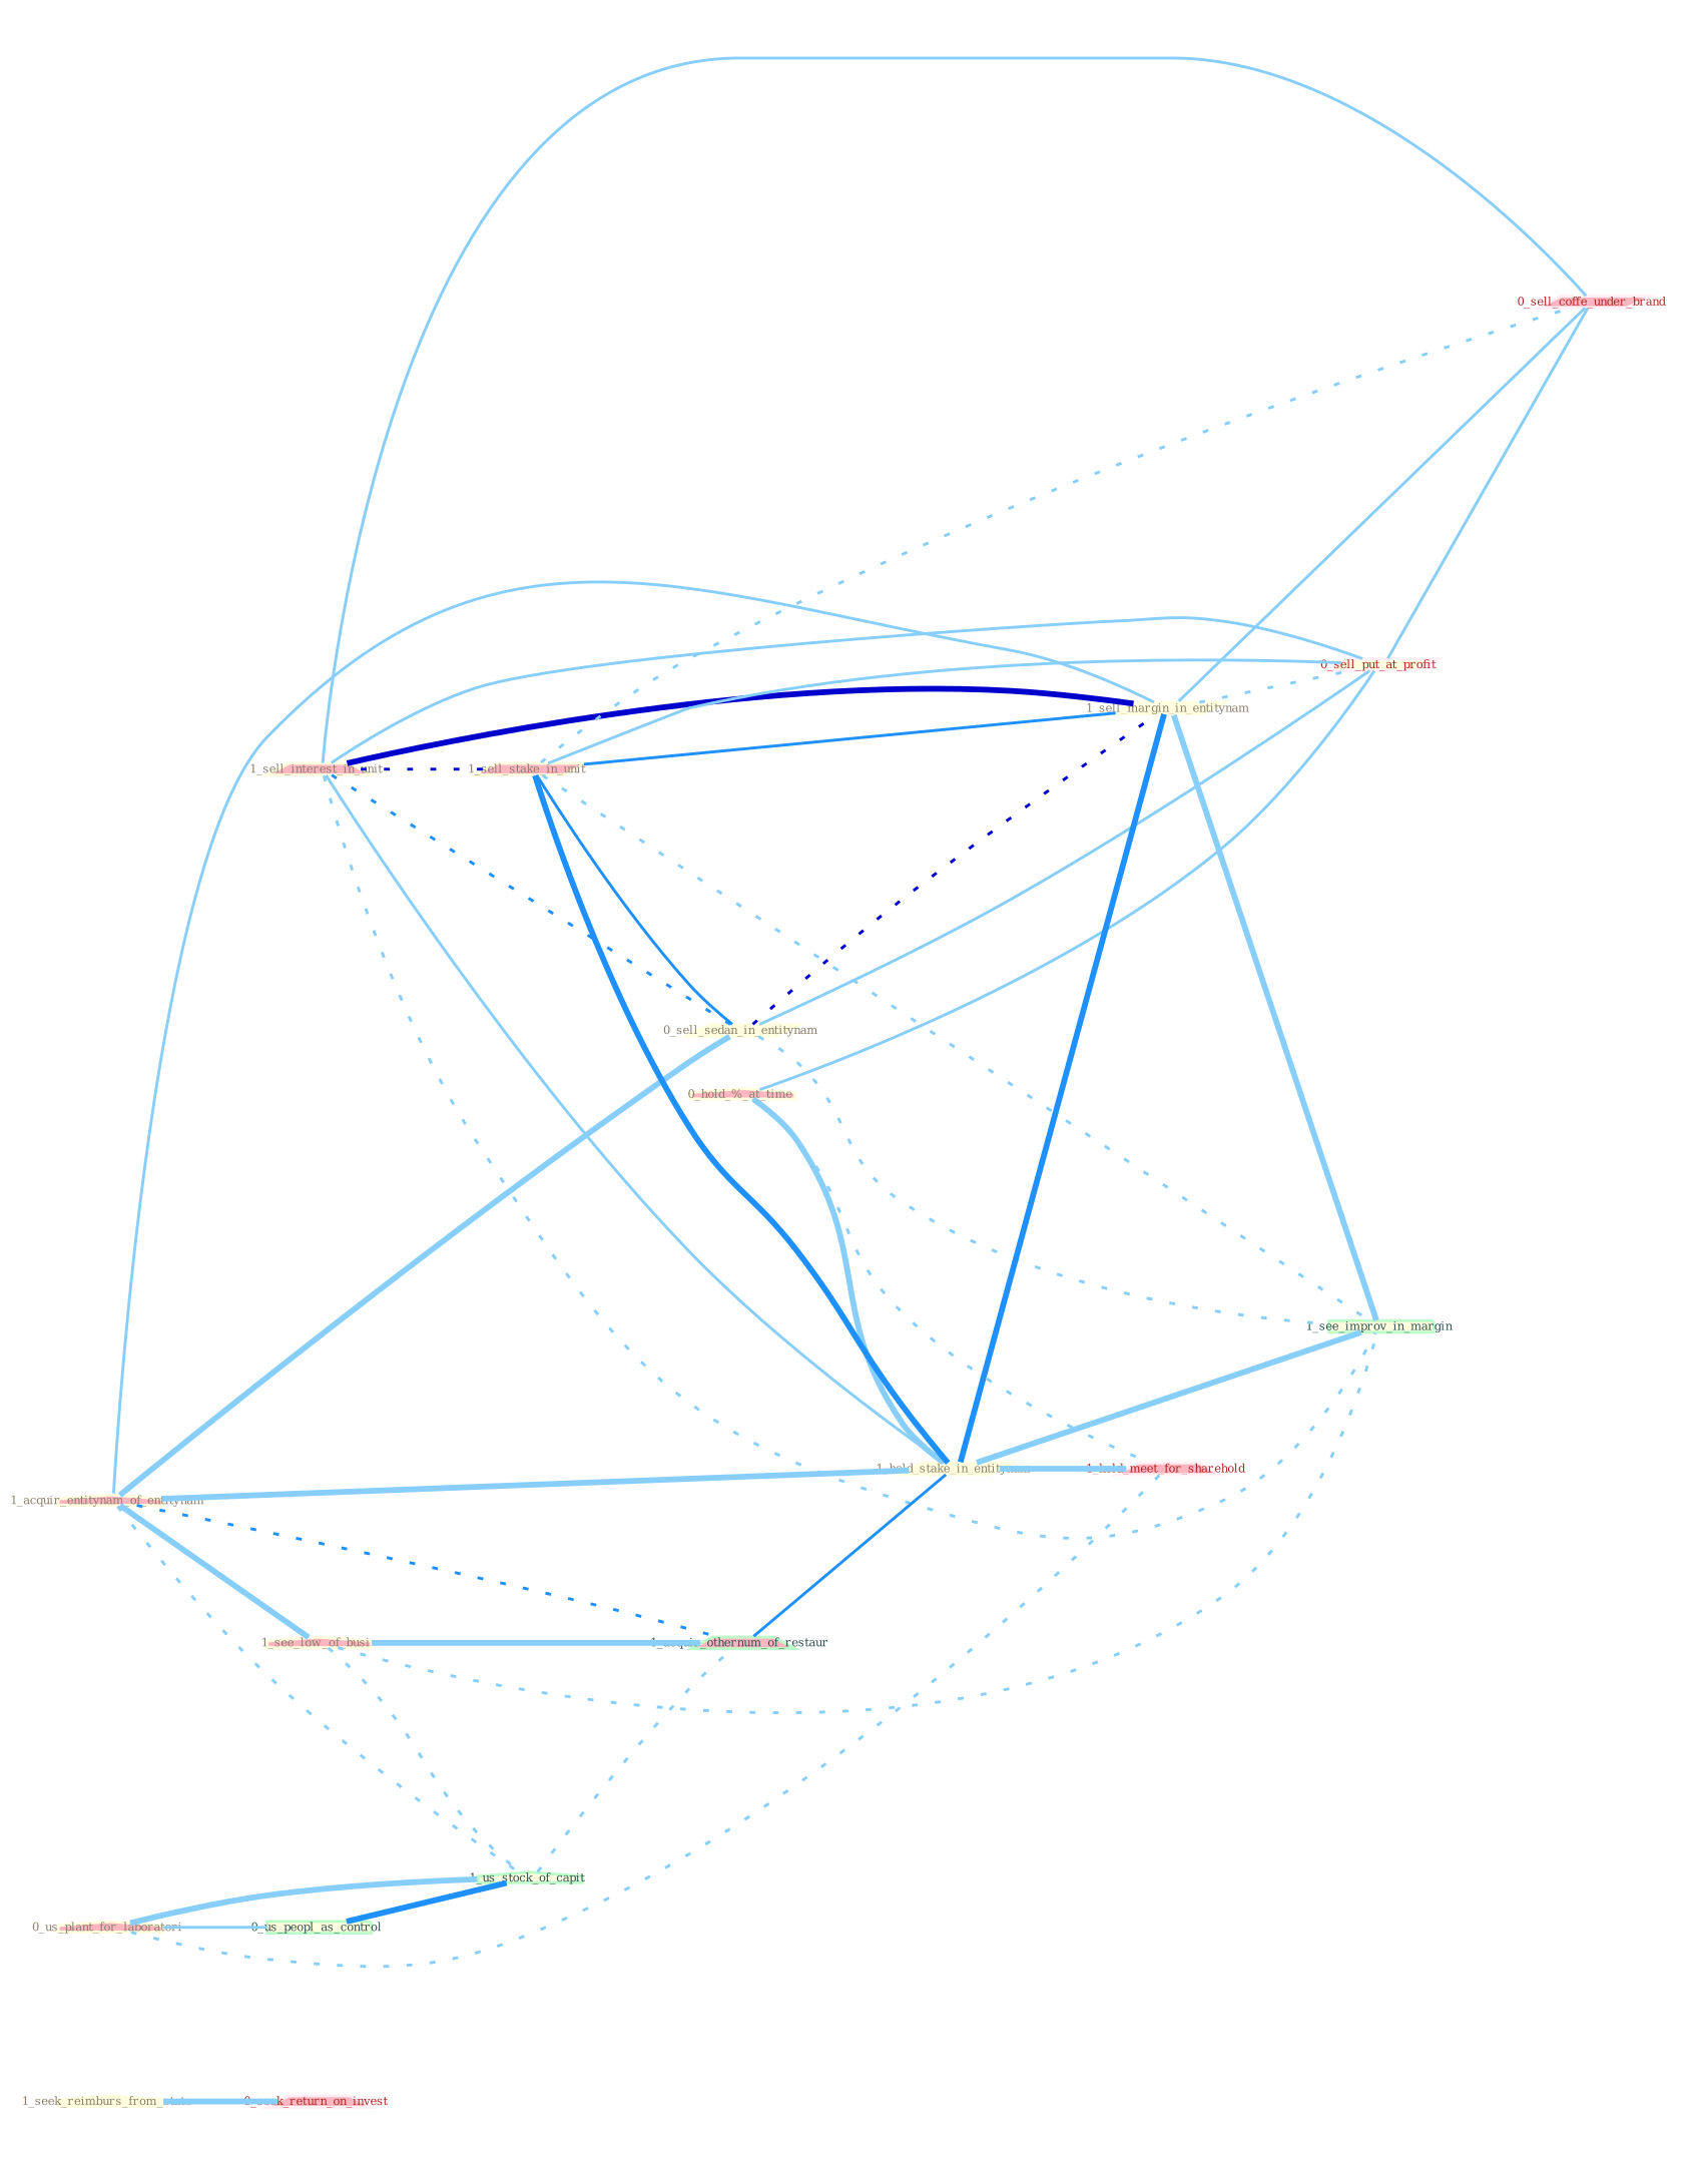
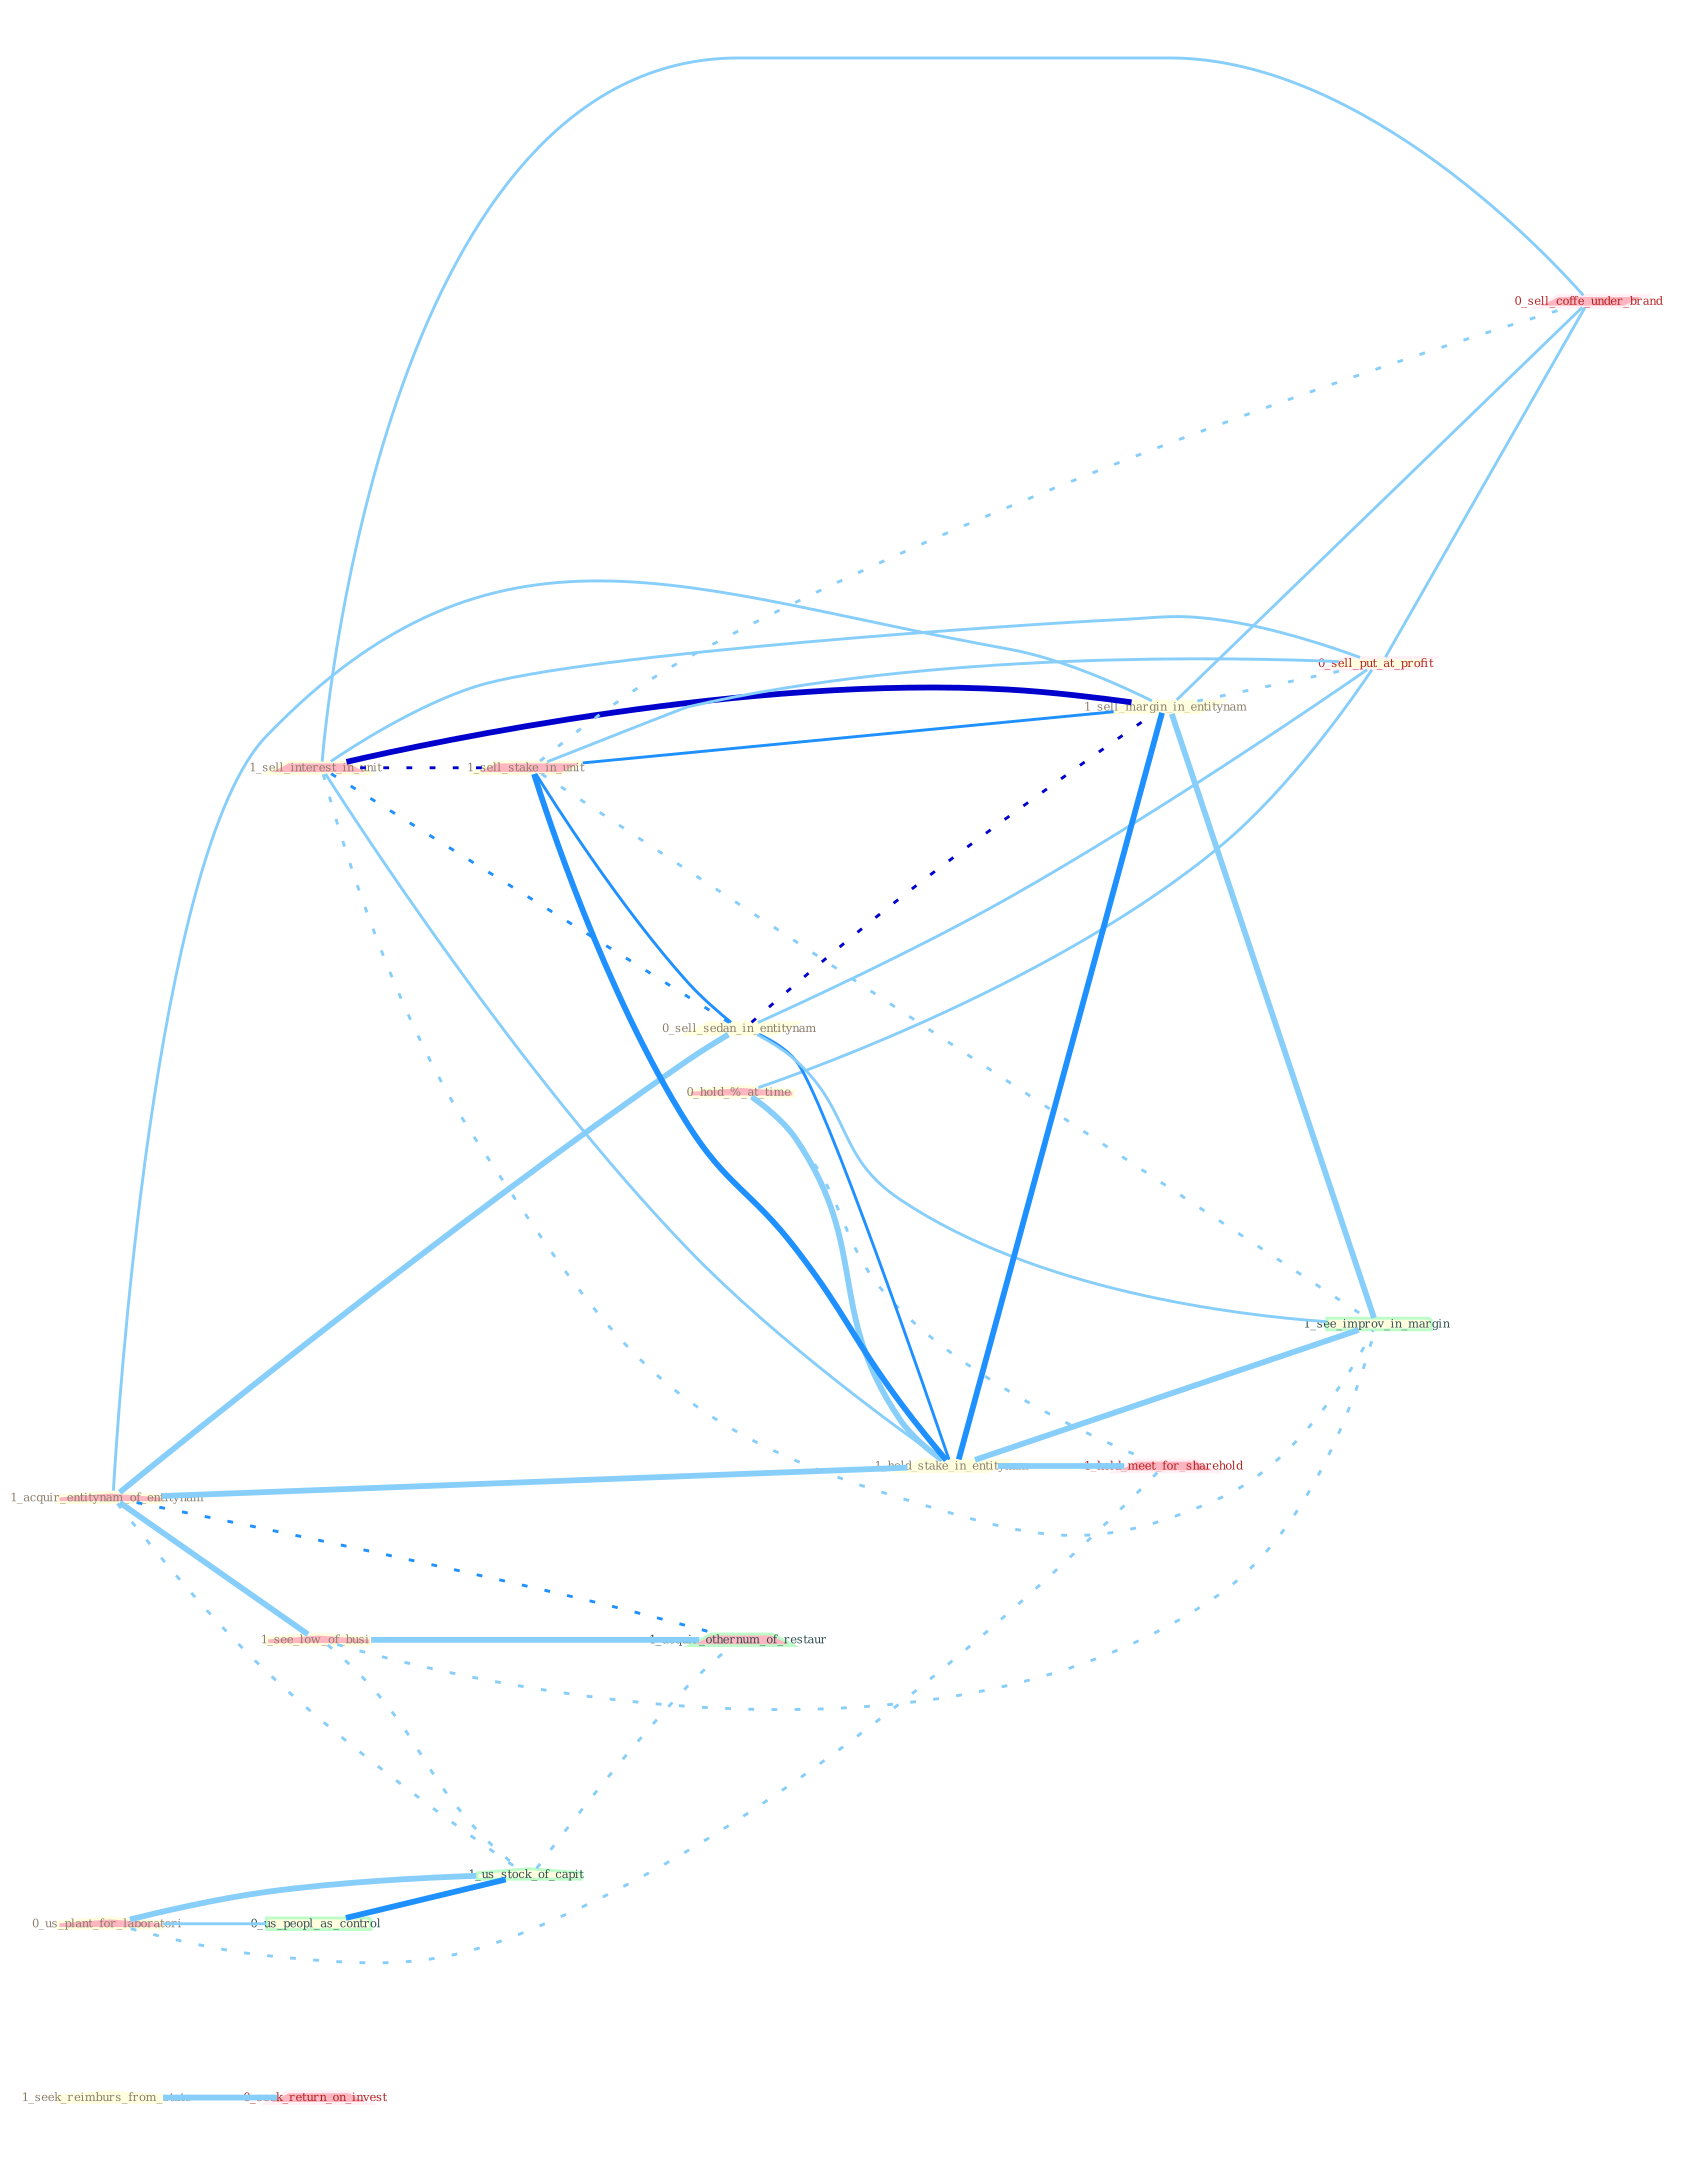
  graph {
    rankdir=LR
    node [color="#ffffe0" fillcolor=lightpink fixedsize=true fontcolor="#8b7d6b" fontsize=4 shape=house style=filled]
    edge [color="#87cefa" style=bold w=1]
    "1_seek_reimburs_from_state " [fillcolor=lightyellow height=.06 width=.5]
    "1_acquir_entitynam_of_entitynam " [height=.06 width=.5]
    "1_see_low_of_busi " [height=.06 width=.5]
    "1_sell_interest_in_unit " [height=.06 shape=trapezium width=.5]
    "0_hold_%_at_time " [height=.06 width=.5]
    "1_sell_stake_in_unit " [height=.06 shape=parallelogram width=.5]
    "0_us_plant_for_laboratori " [height=.06 width=.5]
    "0_sell_sedan_in_entitynam " [fillcolor=lightyellow height=.06 shape=parallelogram width=.5]
    "1_hold_stake_in_entitynam " [fillcolor=lightyellow height=.06 shape=parallelogram width=.5]
    n10 [fillcolor=lightyellow height=.06 label="1_sell_margin_in_entitynam" shape=parallelogram width=.5]
    "0_sell_put_at_profit " [color="#fff0f5" fillcolor=lightyellow fontcolor="#b22222" height=.06 shape=parallelogram width=.5]
    "0_seek_return_on_invest " [color="#fff0f5" fontcolor="#b22222" height=.06 shape=trapezium width=.5]
    "0_sell_coffe_under_brand " [color="#fff0f5" fontcolor="#b22222" height=.06 shape=parallelogram width=.5]
    "1_hold_meet_for_sharehold " [color="#fff0f5" fontcolor="#b22222" height=.06 shape=trapezium width=.5]
    "1_us_stock_of_capit " [color="#BDFCC9" fillcolor=lightyellow fontcolor="#2f4f4f" height=.06 width=.5]
    "1_acquir_othernum_of_restaur " [color="#BDFCC9" fontcolor="#2f4f4f" height=.06 shape=trapezium width=.5]
    "1_see_improv_in_margin " [color="#BDFCC9" fillcolor=lightyellow fontcolor="#2f4f4f" height=.06 shape=note width=.5]
    "0_us_peopl_as_control " [color="#BDFCC9" fillcolor=lightyellow fontcolor="#2f4f4f" height=.06 shape=note width=.5]
    subgraph sub_1 {
      "1_seek_reimburs_from_state "
      "1_acquir_entitynam_of_entitynam "
      "1_see_low_of_busi "
      "1_sell_interest_in_unit "
      "0_hold_%_at_time "
      "1_sell_stake_in_unit "
      "0_us_plant_for_laboratori "
      "0_sell_sedan_in_entitynam "
      "1_hold_stake_in_entitynam "
      n10
    }
    subgraph sub_2 {
      "0_sell_put_at_profit "
      "0_seek_return_on_invest "
      "0_sell_coffe_under_brand "
      "1_hold_meet_for_sharehold "
    }
    "1_seek_reimburs_from_state " -- "0_seek_return_on_invest "
    "1_acquir_entitynam_of_entitynam " -- "1_see_low_of_busi "
    "1_acquir_entitynam_of_entitynam " -- "0_sell_sedan_in_entitynam "
    "1_acquir_entitynam_of_entitynam " -- "1_hold_stake_in_entitynam "
    "1_acquir_entitynam_of_entitynam " -- n10 [style=solid]
    "1_acquir_entitynam_of_entitynam " -- "1_us_stock_of_capit " [style=dotted]
    "1_acquir_entitynam_of_entitynam " -- "1_acquir_othernum_of_restaur " [color="#1e90ff" style=dotted w=2]
    "1_see_low_of_busi " -- "1_us_stock_of_capit " [style=dotted]
    "1_see_low_of_busi " -- "1_acquir_othernum_of_restaur "
    "1_see_low_of_busi " -- "1_see_improv_in_margin " [style=dotted]
    "1_sell_interest_in_unit " -- "1_sell_stake_in_unit " [color="#0000cd" style=dotted w=3]
    "1_sell_interest_in_unit " -- "0_sell_sedan_in_entitynam " [color="#1e90ff" style=dotted w=2]
    "1_sell_interest_in_unit " -- "1_hold_stake_in_entitynam " [style=solid]
    "1_sell_interest_in_unit " -- n10 [color="#0000cd" w=3]
    "1_sell_interest_in_unit " -- "0_sell_put_at_profit " [style=solid]
    "1_sell_interest_in_unit " -- "0_sell_coffe_under_brand " [style=solid]
    "1_sell_interest_in_unit " -- "1_see_improv_in_margin " [style=dotted]
    "0_hold_%_at_time " -- "1_hold_stake_in_entitynam "
    "0_hold_%_at_time " -- "0_sell_put_at_profit " [style=solid]
    "0_hold_%_at_time " -- "1_hold_meet_for_sharehold " [style=dotted]
    "1_sell_stake_in_unit " -- "0_sell_sedan_in_entitynam " [color="#1e90ff" style=solid w=2]
    "1_sell_stake_in_unit " -- "1_hold_stake_in_entitynam " [color="#1e90ff" w=2]
    "1_sell_stake_in_unit " -- n10 [color="#1e90ff" style=solid w=2]
    "1_sell_stake_in_unit " -- "0_sell_put_at_profit " [style=solid]
    "1_sell_stake_in_unit " -- "0_sell_coffe_under_brand " [style=dotted]
    "1_sell_stake_in_unit " -- "1_see_improv_in_margin " [style=dotted]
    "0_us_plant_for_laboratori " -- "1_hold_meet_for_sharehold " [style=dotted]
    "0_us_plant_for_laboratori " -- "1_us_stock_of_capit "
    "0_us_plant_for_laboratori " -- "0_us_peopl_as_control " [style=solid]
-   "1_acquir_othernum_of_restaur " -- "1_hold_stake_in_entitynam " [color="#1e90ff" style=solid w=2]
+   "0_sell_sedan_in_entitynam " -- "1_hold_stake_in_entitynam " [color="#1e90ff" style=solid w=2]
    "0_sell_sedan_in_entitynam " -- n10 [color="#0000cd" style=dotted w=3]
    "0_sell_sedan_in_entitynam " -- "0_sell_put_at_profit " [style=solid]
-   "0_sell_sedan_in_entitynam " -- "1_see_improv_in_margin " [style=dotted]
+   "0_sell_sedan_in_entitynam " -- "1_see_improv_in_margin " [style=solid]
    "1_hold_stake_in_entitynam " -- n10 [color="#1e90ff" w=2]
    "1_hold_stake_in_entitynam " -- "1_hold_meet_for_sharehold "
    "1_hold_stake_in_entitynam " -- "1_see_improv_in_margin "
    n10 -- "0_sell_put_at_profit " [style=dotted]
    n10 -- "0_sell_coffe_under_brand " [style=solid]
    n10 -- "1_see_improv_in_margin "
    "0_sell_put_at_profit " -- "0_sell_coffe_under_brand " [style=solid]
    "1_us_stock_of_capit " -- "1_acquir_othernum_of_restaur " [style=dotted]
    "0_us_peopl_as_control " -- "1_us_stock_of_capit " [color="#1e90ff"]
  }
